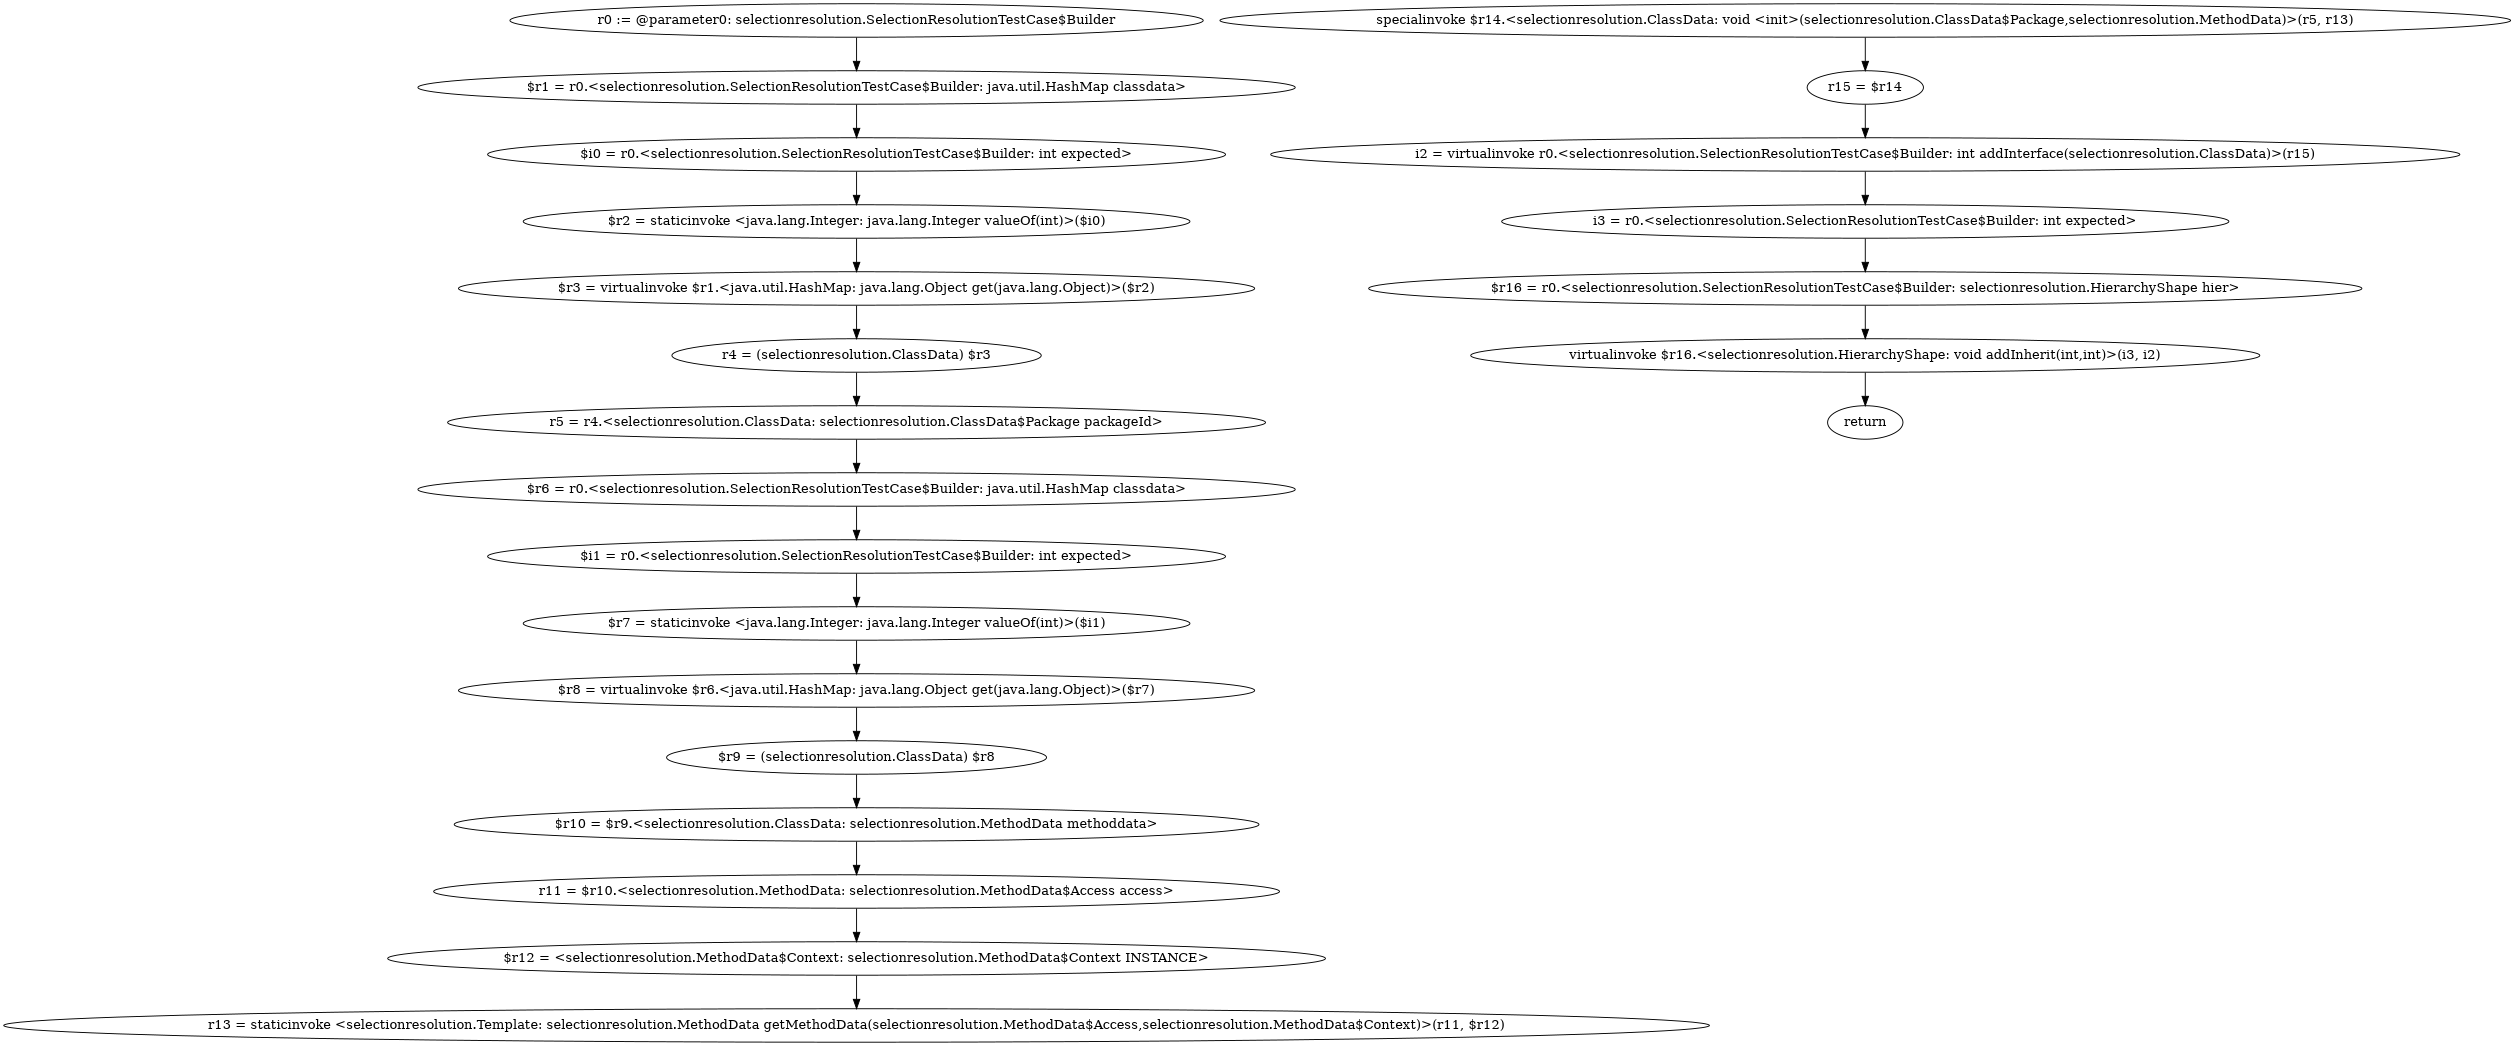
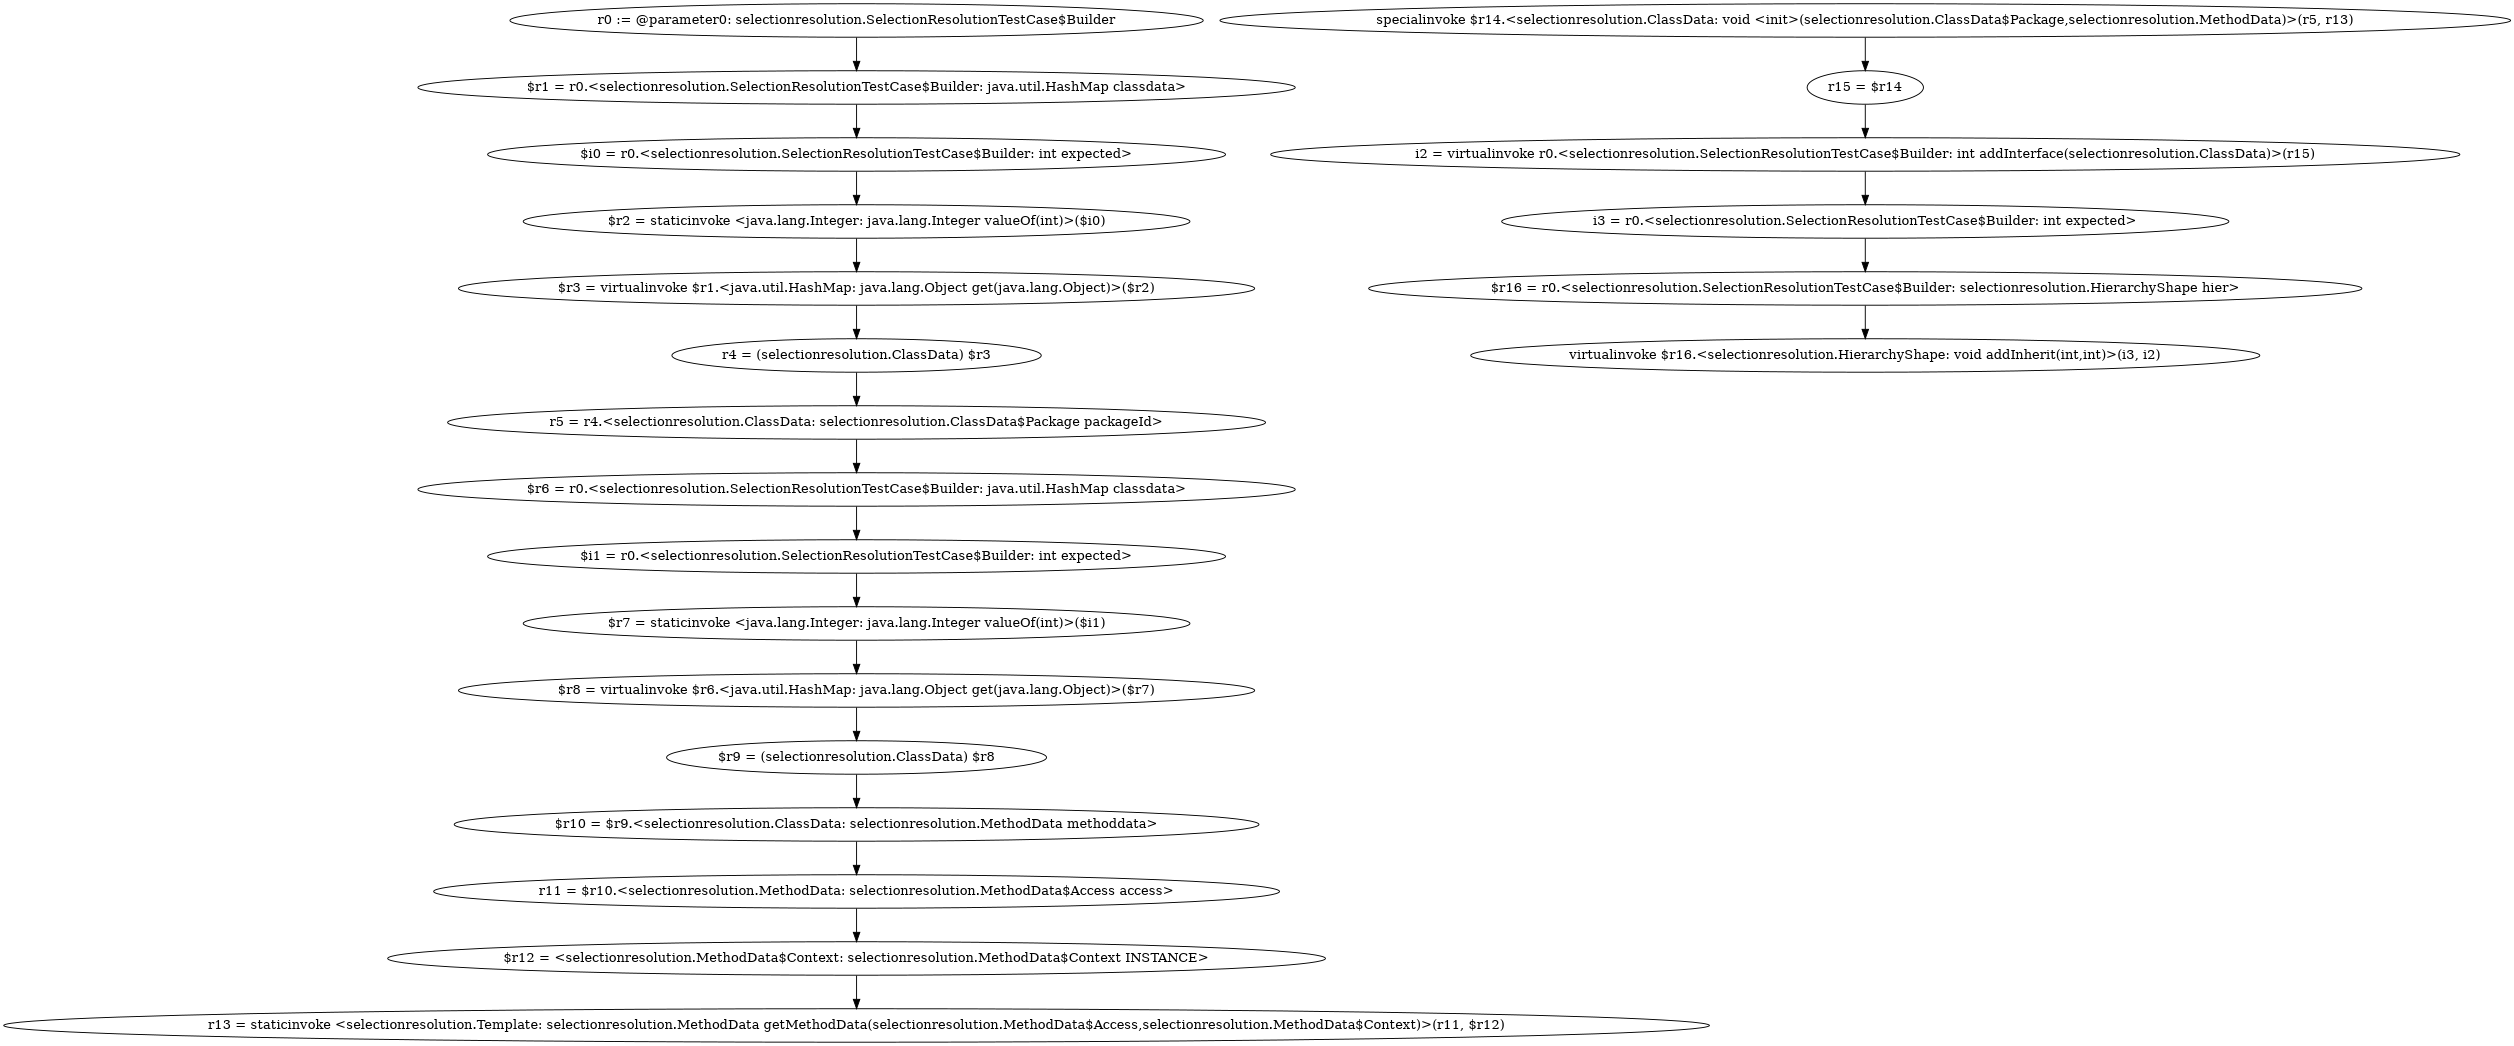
  digraph {
    "r0 := @parameter0: selectionresolution.SelectionResolutionTestCase$Builder"
    "$r1 = r0.<selectionresolution.SelectionResolutionTestCase$Builder: java.util.HashMap classdata>"
    "$i0 = r0.<selectionresolution.SelectionResolutionTestCase$Builder: int expected>"
    "$r2 = staticinvoke <java.lang.Integer: java.lang.Integer valueOf(int)>($i0)"
    "$r3 = virtualinvoke $r1.<java.util.HashMap: java.lang.Object get(java.lang.Object)>($r2)"
    "r4 = (selectionresolution.ClassData) $r3"
    "r5 = r4.<selectionresolution.ClassData: selectionresolution.ClassData$Package packageId>"
    "$r6 = r0.<selectionresolution.SelectionResolutionTestCase$Builder: java.util.HashMap classdata>"
    "$i1 = r0.<selectionresolution.SelectionResolutionTestCase$Builder: int expected>"
    "$r7 = staticinvoke <java.lang.Integer: java.lang.Integer valueOf(int)>($i1)"
    "$r8 = virtualinvoke $r6.<java.util.HashMap: java.lang.Object get(java.lang.Object)>($r7)"
    "$r9 = (selectionresolution.ClassData) $r8"
    "$r10 = $r9.<selectionresolution.ClassData: selectionresolution.MethodData methoddata>"
    "r11 = $r10.<selectionresolution.MethodData: selectionresolution.MethodData$Access access>"
    "$r12 = <selectionresolution.MethodData$Context: selectionresolution.MethodData$Context INSTANCE>"
    "r13 = staticinvoke <selectionresolution.Template: selectionresolution.MethodData getMethodData(selectionresolution.MethodData$Access,selectionresolution.MethodData$Context)>(r11, $r12)"
    "specialinvoke $r14.<selectionresolution.ClassData: void <init>(selectionresolution.ClassData$Package,selectionresolution.MethodData)>(r5, r13)"
    "r15 = $r14"
    "i2 = virtualinvoke r0.<selectionresolution.SelectionResolutionTestCase$Builder: int addInterface(selectionresolution.ClassData)>(r15)"
    "i3 = r0.<selectionresolution.SelectionResolutionTestCase$Builder: int expected>"
    "$r16 = r0.<selectionresolution.SelectionResolutionTestCase$Builder: selectionresolution.HierarchyShape hier>"
    "virtualinvoke $r16.<selectionresolution.HierarchyShape: void addInherit(int,int)>(i3, i2)"
-   return
    "r0 := @parameter0: selectionresolution.SelectionResolutionTestCase$Builder" -> "$r1 = r0.<selectionresolution.SelectionResolutionTestCase$Builder: java.util.HashMap classdata>"
    "$r1 = r0.<selectionresolution.SelectionResolutionTestCase$Builder: java.util.HashMap classdata>" -> "$i0 = r0.<selectionresolution.SelectionResolutionTestCase$Builder: int expected>"
    "$i0 = r0.<selectionresolution.SelectionResolutionTestCase$Builder: int expected>" -> "$r2 = staticinvoke <java.lang.Integer: java.lang.Integer valueOf(int)>($i0)"
    "$r2 = staticinvoke <java.lang.Integer: java.lang.Integer valueOf(int)>($i0)" -> "$r3 = virtualinvoke $r1.<java.util.HashMap: java.lang.Object get(java.lang.Object)>($r2)"
    "$r3 = virtualinvoke $r1.<java.util.HashMap: java.lang.Object get(java.lang.Object)>($r2)" -> "r4 = (selectionresolution.ClassData) $r3"
    "r4 = (selectionresolution.ClassData) $r3" -> "r5 = r4.<selectionresolution.ClassData: selectionresolution.ClassData$Package packageId>"
    "r5 = r4.<selectionresolution.ClassData: selectionresolution.ClassData$Package packageId>" -> "$r6 = r0.<selectionresolution.SelectionResolutionTestCase$Builder: java.util.HashMap classdata>"
    "$r6 = r0.<selectionresolution.SelectionResolutionTestCase$Builder: java.util.HashMap classdata>" -> "$i1 = r0.<selectionresolution.SelectionResolutionTestCase$Builder: int expected>"
    "$i1 = r0.<selectionresolution.SelectionResolutionTestCase$Builder: int expected>" -> "$r7 = staticinvoke <java.lang.Integer: java.lang.Integer valueOf(int)>($i1)"
    "$r7 = staticinvoke <java.lang.Integer: java.lang.Integer valueOf(int)>($i1)" -> "$r8 = virtualinvoke $r6.<java.util.HashMap: java.lang.Object get(java.lang.Object)>($r7)"
    "$r8 = virtualinvoke $r6.<java.util.HashMap: java.lang.Object get(java.lang.Object)>($r7)" -> "$r9 = (selectionresolution.ClassData) $r8"
    "$r9 = (selectionresolution.ClassData) $r8" -> "$r10 = $r9.<selectionresolution.ClassData: selectionresolution.MethodData methoddata>"
    "$r10 = $r9.<selectionresolution.ClassData: selectionresolution.MethodData methoddata>" -> "r11 = $r10.<selectionresolution.MethodData: selectionresolution.MethodData$Access access>"
    "r11 = $r10.<selectionresolution.MethodData: selectionresolution.MethodData$Access access>" -> "$r12 = <selectionresolution.MethodData$Context: selectionresolution.MethodData$Context INSTANCE>"
    "$r12 = <selectionresolution.MethodData$Context: selectionresolution.MethodData$Context INSTANCE>" -> "r13 = staticinvoke <selectionresolution.Template: selectionresolution.MethodData getMethodData(selectionresolution.MethodData$Access,selectionresolution.MethodData$Context)>(r11, $r12)"
    "specialinvoke $r14.<selectionresolution.ClassData: void <init>(selectionresolution.ClassData$Package,selectionresolution.MethodData)>(r5, r13)" -> "r15 = $r14"
    "r15 = $r14" -> "i2 = virtualinvoke r0.<selectionresolution.SelectionResolutionTestCase$Builder: int addInterface(selectionresolution.ClassData)>(r15)"
    "i2 = virtualinvoke r0.<selectionresolution.SelectionResolutionTestCase$Builder: int addInterface(selectionresolution.ClassData)>(r15)" -> "i3 = r0.<selectionresolution.SelectionResolutionTestCase$Builder: int expected>"
    "i3 = r0.<selectionresolution.SelectionResolutionTestCase$Builder: int expected>" -> "$r16 = r0.<selectionresolution.SelectionResolutionTestCase$Builder: selectionresolution.HierarchyShape hier>"
    "$r16 = r0.<selectionresolution.SelectionResolutionTestCase$Builder: selectionresolution.HierarchyShape hier>" -> "virtualinvoke $r16.<selectionresolution.HierarchyShape: void addInherit(int,int)>(i3, i2)"
-   "virtualinvoke $r16.<selectionresolution.HierarchyShape: void addInherit(int,int)>(i3, i2)" -> return
  }
